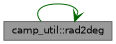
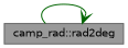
  digraph {
    rankdir=LR
-   n1 [color=gray40 fillcolor=grey60 fontcolor=black fontname=Helvetica fontsize=10 height=0.2 label="camp_util::rad2deg" shape=box style=filled width=0.4]
+   n1 [color=gray40 fillcolor=grey60 fontcolor=black fontname=Helvetica fontsize=10 height=0.2 label="camp_rad::rad2deg" shape=box style=filled width=0.4]
    n1 -> n1 [color=darkgreen fontname=Helvetica fontsize=10 labelfontname=Helvetica labelfontsize=10 style=solid arrowhead=vee]
  }
